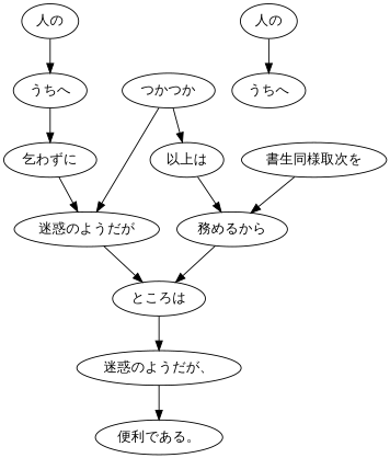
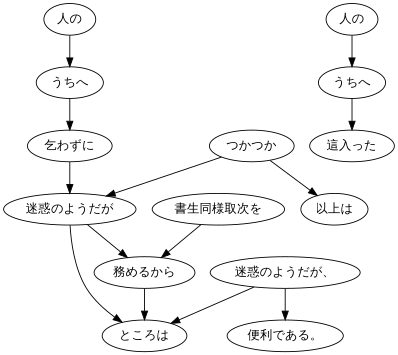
  digraph {
    n1 [label="人の"]
    n2 [label="うちへ"]
    n3 [label="乞わずに"]
    n4 [label="迷惑のようだが"]
    n5 [label="ところは"]
    n6 [label="つかつか"]
    n7 [label="以上は"]
    n8 [label="迷惑のようだが、"]
    n9 [label="便利である。"]
    n10 [label="人の"]
    n11 [label="うちへ"]
+   n12 [label="這入った"]
    n13 [label="務めるから"]
    n14 [label="書生同様取次を"]
    n1 -> n2
    n2 -> n3
    n3 -> n4
    n4 -> n5
-   n5 -> n8
+   n8 -> n5
    n6 -> n4
    n6 -> n7
-   n7 -> n13
+   n4 -> n13
    n8 -> n9
    n10 -> n11
+   n11 -> n12
    n13 -> n5
    n14 -> n13
  }
